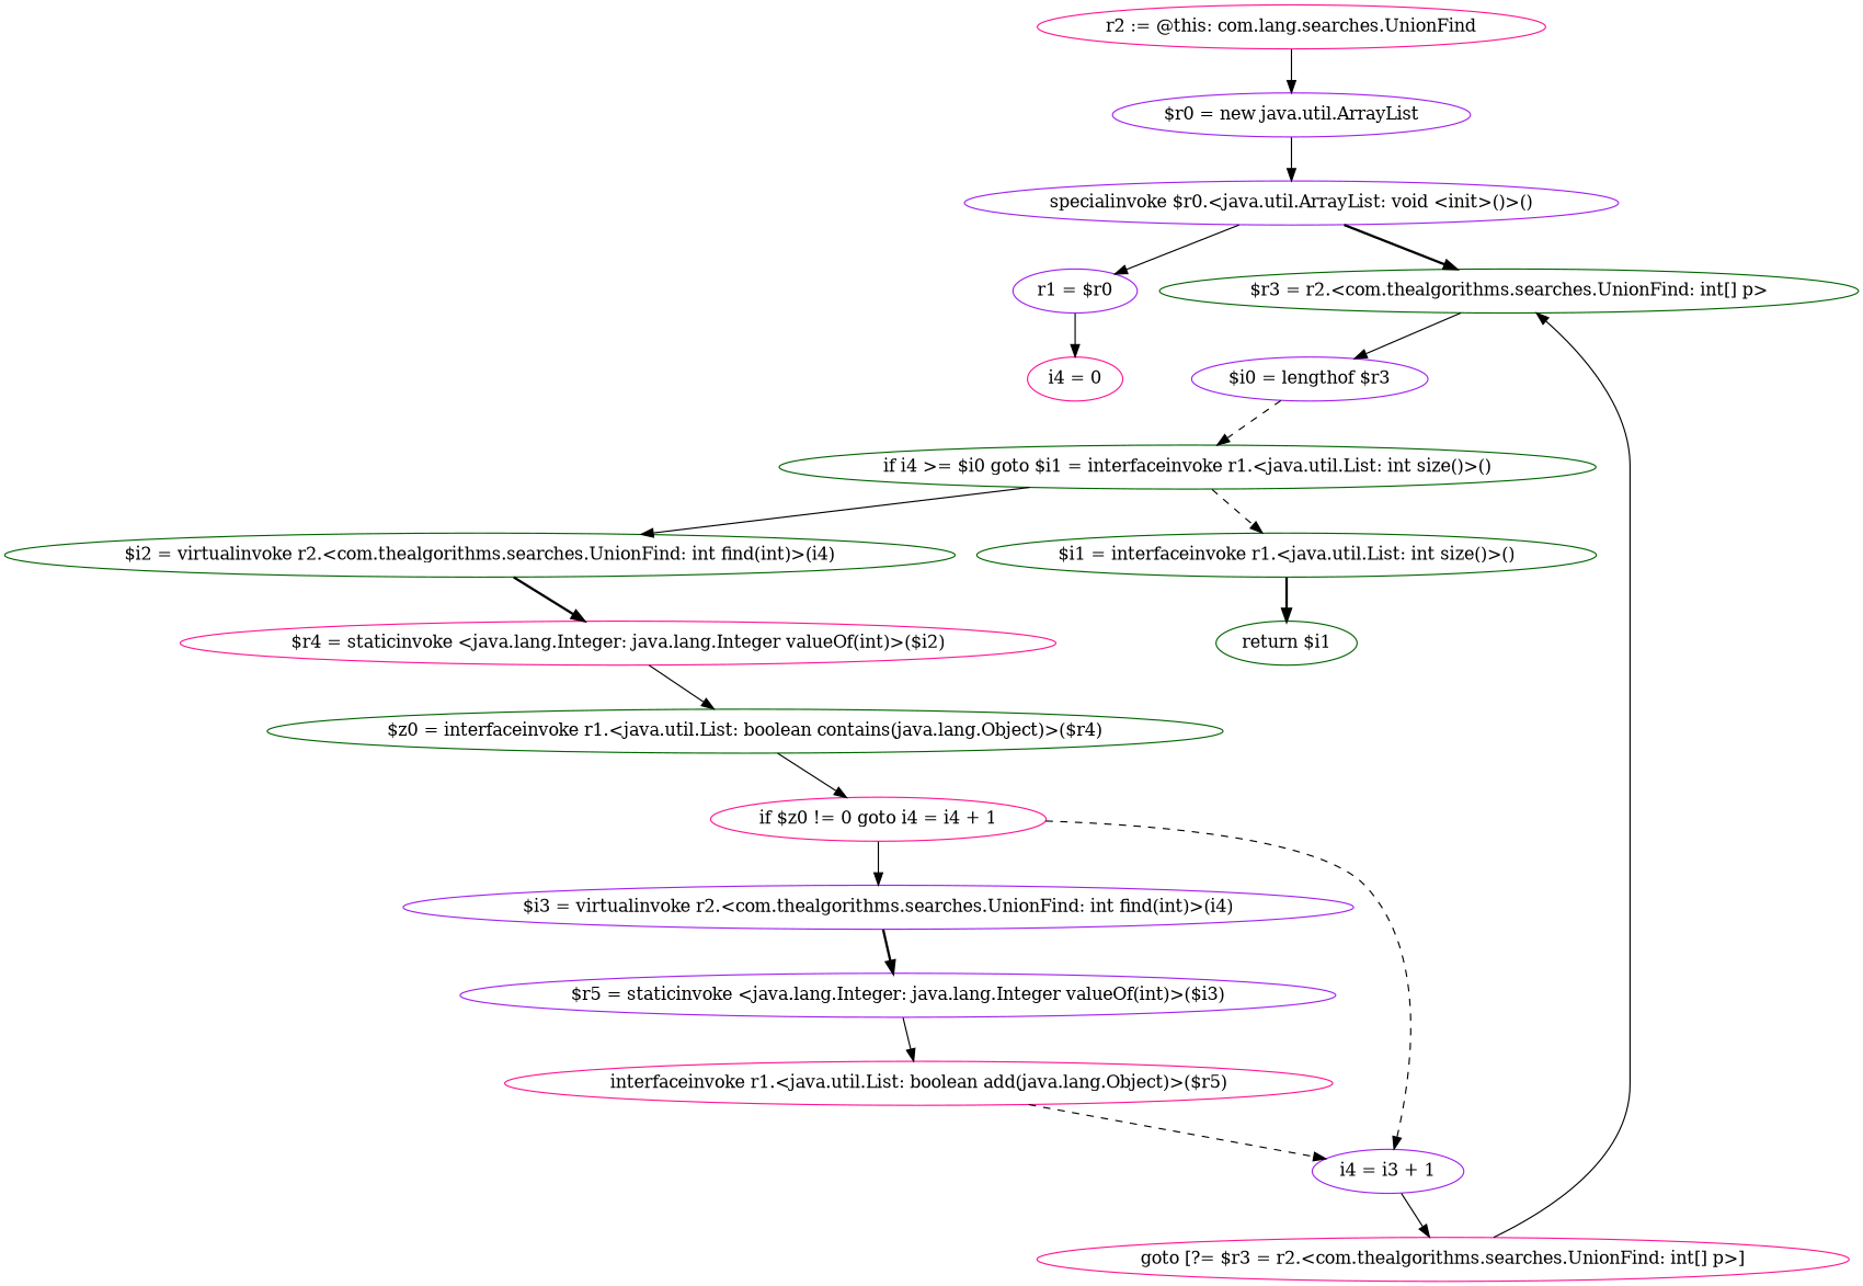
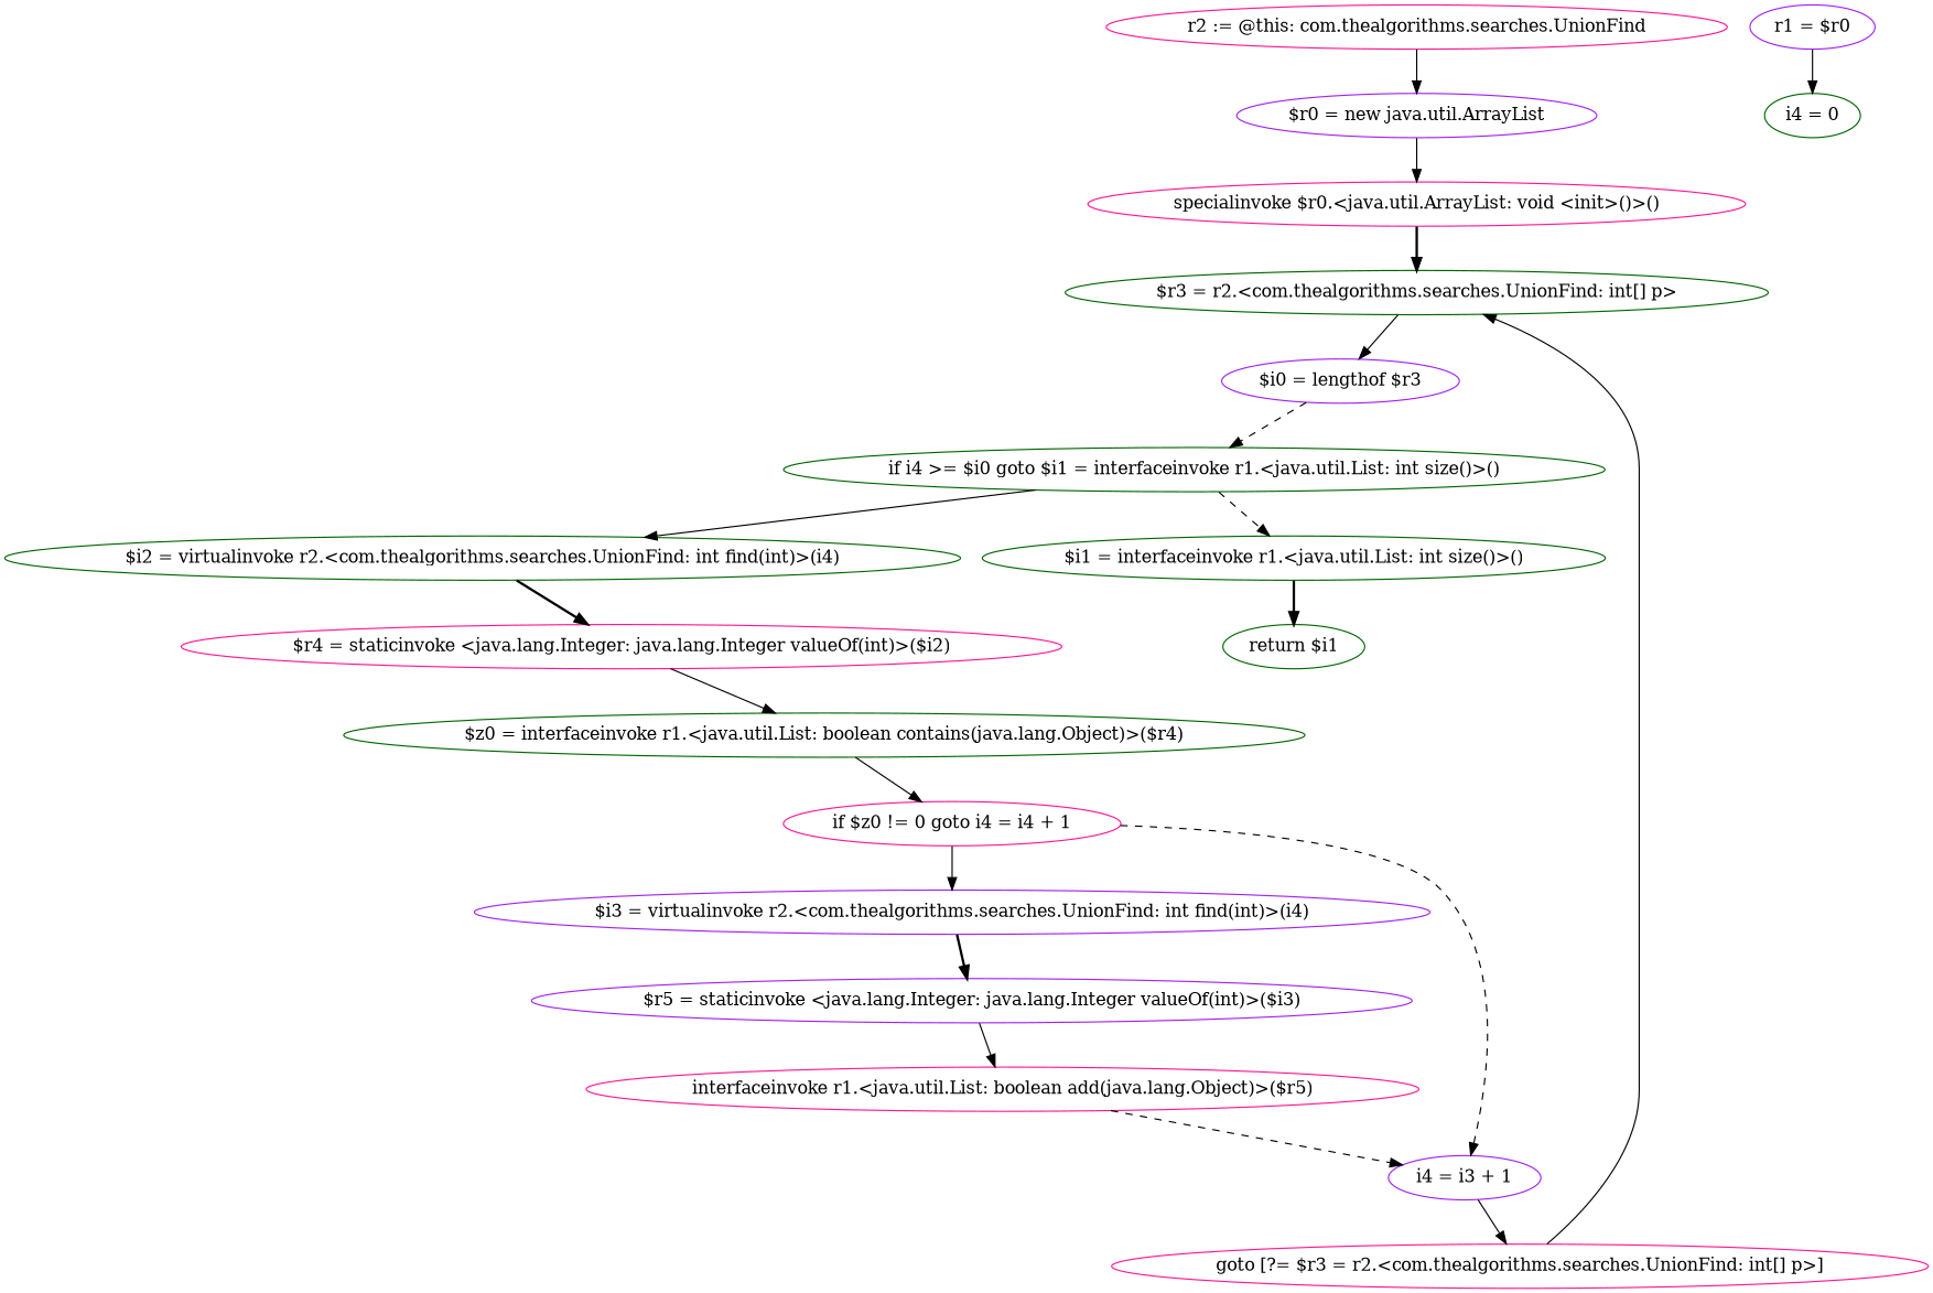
  digraph {
    node [color=darkgreen]
    edge [style=solid]
    "$r0 = new java.util.ArrayList" [color=purple]
-   "r2 := @this: com.thealgorithms.searches.UnionFind" [color=deeppink label="r2 := @this: com.lang.searches.UnionFind"]
-   "specialinvoke $r0.<java.util.ArrayList: void <init>()>()" [color=purple]
+   "r2 := @this: com.thealgorithms.searches.UnionFind" [color=deeppink]
+   "specialinvoke $r0.<java.util.ArrayList: void <init>()>()" [color=deeppink]
    "r1 = $r0" [color=purple]
    "$r3 = r2.<com.thealgorithms.searches.UnionFind: int[] p>"
-   "i4 = 0" [color=deeppink]
+   "i4 = 0"
    "$i0 = lengthof $r3" [color=purple]
    "if i4 >= $i0 goto $i1 = interfaceinvoke r1.<java.util.List: int size()>()"
    "$i2 = virtualinvoke r2.<com.thealgorithms.searches.UnionFind: int find(int)>(i4)"
    "$i1 = interfaceinvoke r1.<java.util.List: int size()>()"
    "$r4 = staticinvoke <java.lang.Integer: java.lang.Integer valueOf(int)>($i2)" [color=deeppink]
    "return $i1"
    "$z0 = interfaceinvoke r1.<java.util.List: boolean contains(java.lang.Object)>($r4)"
    "if $z0 != 0 goto i4 = i4 + 1" [color=deeppink]
    "$i3 = virtualinvoke r2.<com.thealgorithms.searches.UnionFind: int find(int)>(i4)" [color=purple]
    n16 [color=purple label="i4 = i3 + 1"]
    "$r5 = staticinvoke <java.lang.Integer: java.lang.Integer valueOf(int)>($i3)" [color=purple]
    "goto [?= $r3 = r2.<com.thealgorithms.searches.UnionFind: int[] p>]" [color=deeppink]
    "interfaceinvoke r1.<java.util.List: boolean add(java.lang.Object)>($r5)" [color=deeppink]
    "$r0 = new java.util.ArrayList" -> "specialinvoke $r0.<java.util.ArrayList: void <init>()>()"
    "r2 := @this: com.thealgorithms.searches.UnionFind" -> "$r0 = new java.util.ArrayList"
-   "specialinvoke $r0.<java.util.ArrayList: void <init>()>()" -> "r1 = $r0"
    "specialinvoke $r0.<java.util.ArrayList: void <init>()>()" -> "$r3 = r2.<com.thealgorithms.searches.UnionFind: int[] p>" [style=bold]
    "r1 = $r0" -> "i4 = 0"
    "$r3 = r2.<com.thealgorithms.searches.UnionFind: int[] p>" -> "$i0 = lengthof $r3"
    "$i0 = lengthof $r3" -> "if i4 >= $i0 goto $i1 = interfaceinvoke r1.<java.util.List: int size()>()" [style=dashed]
    "if i4 >= $i0 goto $i1 = interfaceinvoke r1.<java.util.List: int size()>()" -> "$i2 = virtualinvoke r2.<com.thealgorithms.searches.UnionFind: int find(int)>(i4)"
    "if i4 >= $i0 goto $i1 = interfaceinvoke r1.<java.util.List: int size()>()" -> "$i1 = interfaceinvoke r1.<java.util.List: int size()>()" [style=dashed]
    "$i2 = virtualinvoke r2.<com.thealgorithms.searches.UnionFind: int find(int)>(i4)" -> "$r4 = staticinvoke <java.lang.Integer: java.lang.Integer valueOf(int)>($i2)" [style=bold]
    "$i1 = interfaceinvoke r1.<java.util.List: int size()>()" -> "return $i1" [style=bold]
    "$r4 = staticinvoke <java.lang.Integer: java.lang.Integer valueOf(int)>($i2)" -> "$z0 = interfaceinvoke r1.<java.util.List: boolean contains(java.lang.Object)>($r4)"
    "$z0 = interfaceinvoke r1.<java.util.List: boolean contains(java.lang.Object)>($r4)" -> "if $z0 != 0 goto i4 = i4 + 1"
    "if $z0 != 0 goto i4 = i4 + 1" -> "$i3 = virtualinvoke r2.<com.thealgorithms.searches.UnionFind: int find(int)>(i4)"
    "if $z0 != 0 goto i4 = i4 + 1" -> n16 [style=dashed]
    "$i3 = virtualinvoke r2.<com.thealgorithms.searches.UnionFind: int find(int)>(i4)" -> "$r5 = staticinvoke <java.lang.Integer: java.lang.Integer valueOf(int)>($i3)" [style=bold]
    n16 -> "goto [?= $r3 = r2.<com.thealgorithms.searches.UnionFind: int[] p>]"
    "$r5 = staticinvoke <java.lang.Integer: java.lang.Integer valueOf(int)>($i3)" -> "interfaceinvoke r1.<java.util.List: boolean add(java.lang.Object)>($r5)"
    "goto [?= $r3 = r2.<com.thealgorithms.searches.UnionFind: int[] p>]" -> "$r3 = r2.<com.thealgorithms.searches.UnionFind: int[] p>"
    "interfaceinvoke r1.<java.util.List: boolean add(java.lang.Object)>($r5)" -> n16 [style=dashed]
  }
